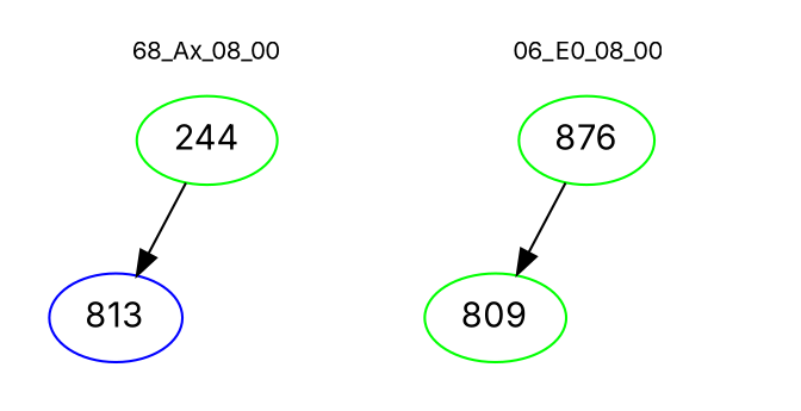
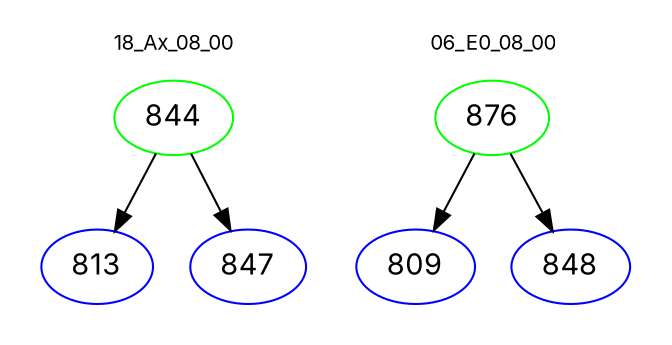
  digraph {
    fontname=Inter
    node [color=green fontname=Inter]
    edge [color=black fontname=Inter]
-   n1 [label=244]
+   n1 [label=844]
    n2 [color=blue label=813]
+   n3 [color=blue label=847]
    n4 [label=876]
-   n5 [label=809]
+   n5 [color=blue label=809]
+   n6 [color=blue label=848]
    subgraph cluster_1 {
      color=white
      fontsize=10
-     label="68_Ax_08_00"
+     label="18_Ax_08_00"
      n1
      n2
+     n3
    }
    subgraph cluster_2 {
      color=white
      fontsize=10
      label="06_E0_08_00"
      n4
      n5
+     n6
    }
    n1 -> n2
+   n1 -> n3
    n4 -> n5
+   n4 -> n6
  }
